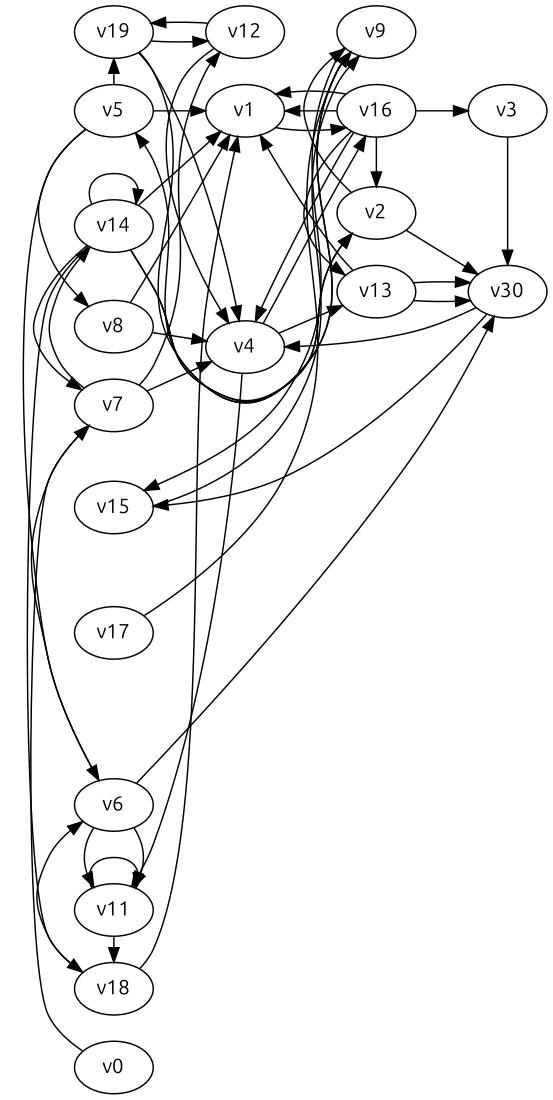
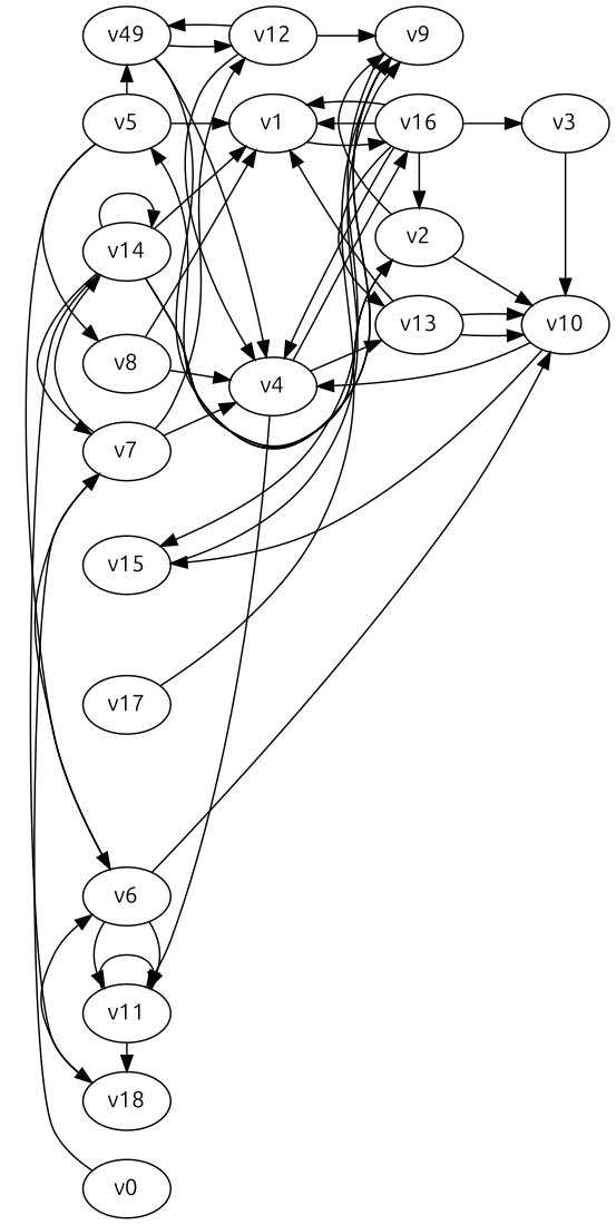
  digraph {
    fontname=Ubuntu
    rankdir=LR
    node [fontname=Ubuntu player=1]
    edge [fontname=Ubuntu]
    v0 [player=0]
    v7
    v4 [player=0]
    v12
    v14 [player=0]
    v16 [player=0]
    v1
    v2 [player=0]
    v3
    v13
    v9
-   v10 [label=v30]
+   v10
    v5
    v15
    v11
    v18 [player=0]
    v6 [player=0]
    v8 [player=0]
-   v19
+   v19 [label=v49]
    v17
    v0 -> v7 [constraint="time == 12"]
    v7 -> v4
    v7 -> v12 [constraint="(time % 2 == 1) || (time % 3 == 2)"]
    v7 -> v14 [constraint="time <= 5"]
    v4 -> v16 [constraint="time % 6 == 4"]
    v4 -> v13
    v4 -> v11 [constraint="time == 20"]
    v12 -> v4 [constraint="time % 2 == 1"]
+   v12 -> v9
    v12 -> v19 [constraint="time == 20"]
    v14 -> v7 [constraint="time % 4 == 3"]
    v14 -> v14 [constraint="time % 6 == 1"]
    v14 -> v1 [constraint="time == 7"]
    v14 -> v2 [constraint="time == 20"]
    v14 -> v9 [constraint="time >= 9"]
    v14 -> v18 [constraint="time % 2 == 1"]
    v16 -> v4 [constraint="(time % 3 == 0) || (time % 5 == 2)"]
    v16 -> v1 [constraint="time == 2"]
    v16 -> v1 [constraint="time % 6 == 1"]
    v16 -> v2 [constraint="time % 5 == 4"]
    v16 -> v3
    v16 -> v13 [constraint="(time >= 10) && (time <= 17)"]
    v1 -> v16
    v2 -> v9 [constraint="time >= 4"]
    v2 -> v10
    v3 -> v10 [constraint="time >= 2"]
    v13 -> v1 [constraint="time == 11"]
    v13 -> v10
    v13 -> v10 [constraint="time % 2 == 1"]
    v9 -> v5 [constraint="time % 2 == 0"]
    v9 -> v15 [constraint="time % 3 == 2"]
    v10 -> v4
    v10 -> v15 [constraint="time == 18"]
    v5 -> v1
    v5 -> v6 [constraint="time <= 16"]
    v5 -> v8 [constraint="time == 16"]
    v5 -> v19 [constraint="time >= 3"]
    v15 -> v9 [constraint="time >= 10"]
    v11 -> v11 [constraint="time <= 17"]
    v11 -> v18 [constraint="time == 18"]
-   v18 -> v1 [constraint="time == 9"]
    v18 -> v6 [constraint="time == 15"]
    v6 -> v7 [constraint="(time % 3 == 0) || (time % 5 == 2)"]
    v6 -> v10 [constraint="time <= 20"]
    v6 -> v11 [constraint="time >= 14"]
    v6 -> v11 [constraint="time % 6 == 3"]
    v8 -> v4
    v8 -> v1 [constraint="time % 4 == 0"]
    v19 -> v4 [constraint="time == 18"]
    v19 -> v12
    v19 -> v2 [constraint="time % 2 == 1"]
    v17 -> v9 [constraint="time == 1"]
  }
